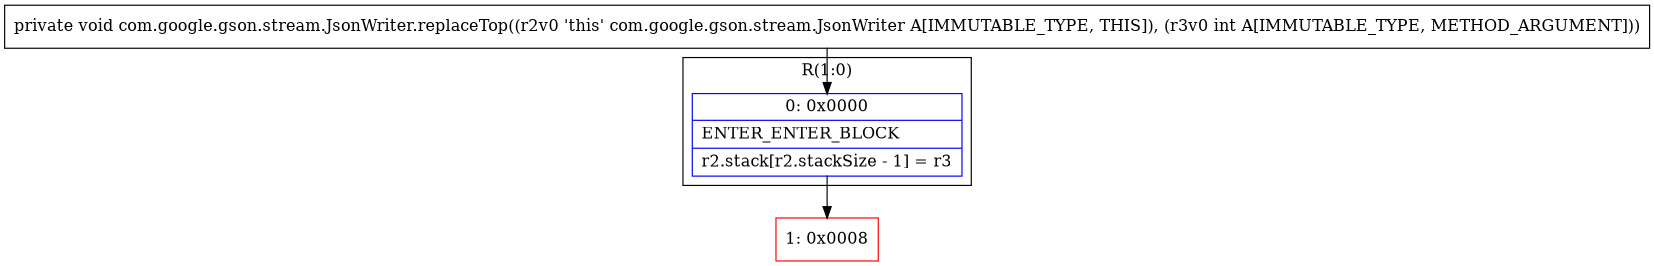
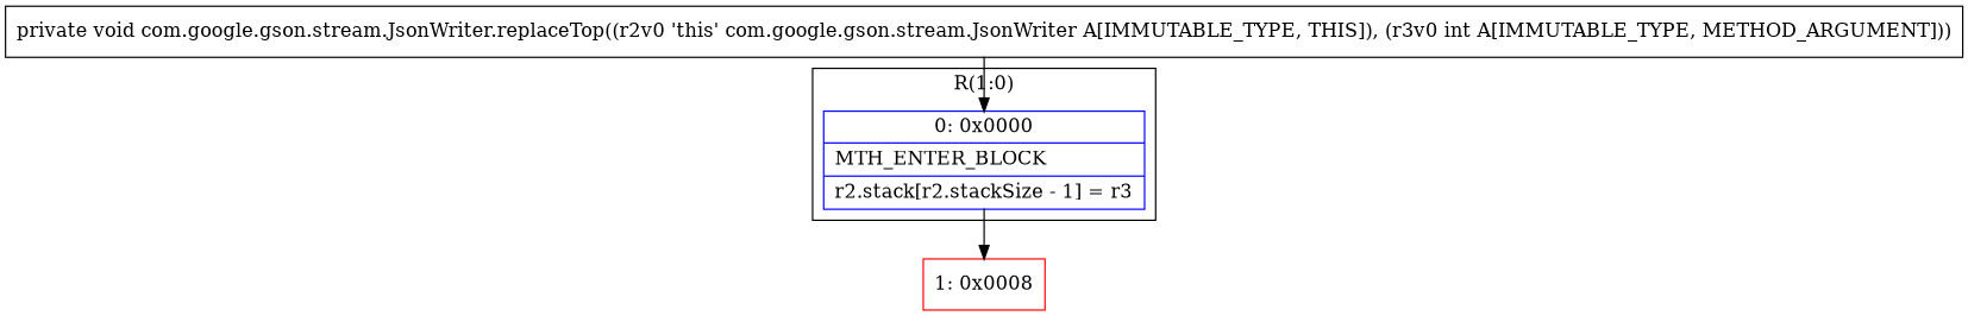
  digraph {
    node [shape=record]
-   n1 [color=blue label="{0\:\ 0x0000|ENTER_ENTER_BLOCK\l|r2.stack[r2.stackSize \- 1] = r3\l}"]
+   n1 [color=blue label="{0\:\ 0x0000|MTH_ENTER_BLOCK\l|r2.stack[r2.stackSize \- 1] = r3\l}"]
    n2 [color=red label="{1\:\ 0x0008}"]
    n3 [label="{private void com.google.gson.stream.JsonWriter.replaceTop((r2v0 'this' com.google.gson.stream.JsonWriter A[IMMUTABLE_TYPE, THIS]), (r3v0 int A[IMMUTABLE_TYPE, METHOD_ARGUMENT])) }"]
    subgraph cluster_1 {
      label="R(1:0)"
      n1
    }
    n1 -> n2
    n3 -> n1
  }
